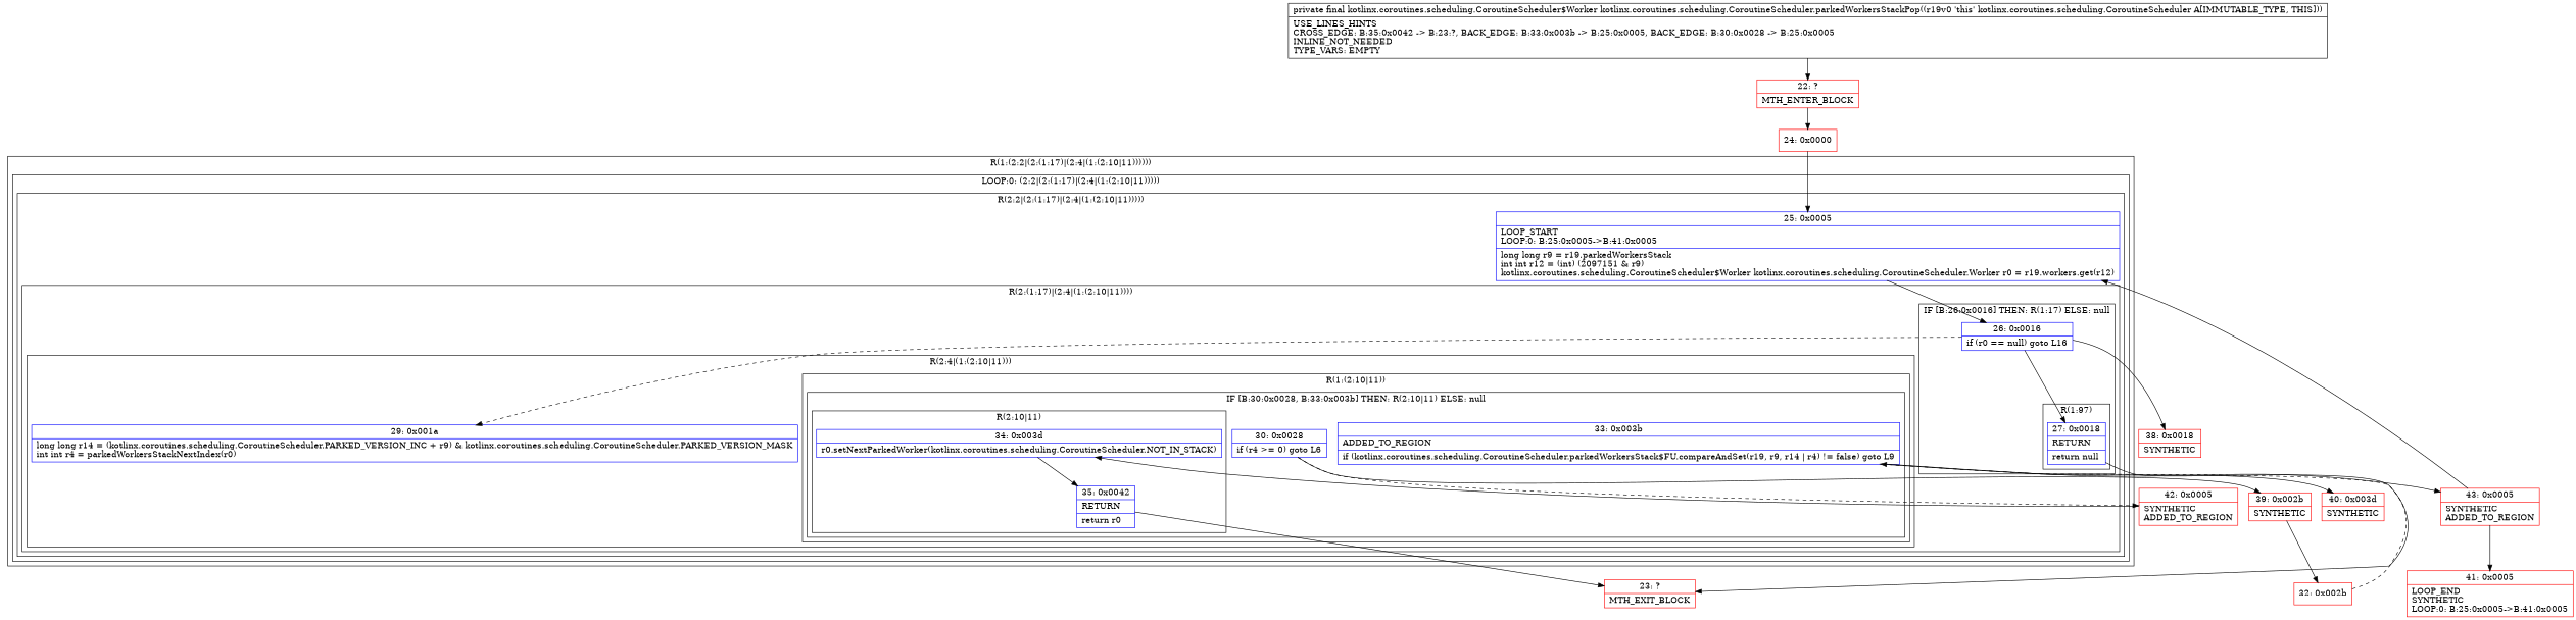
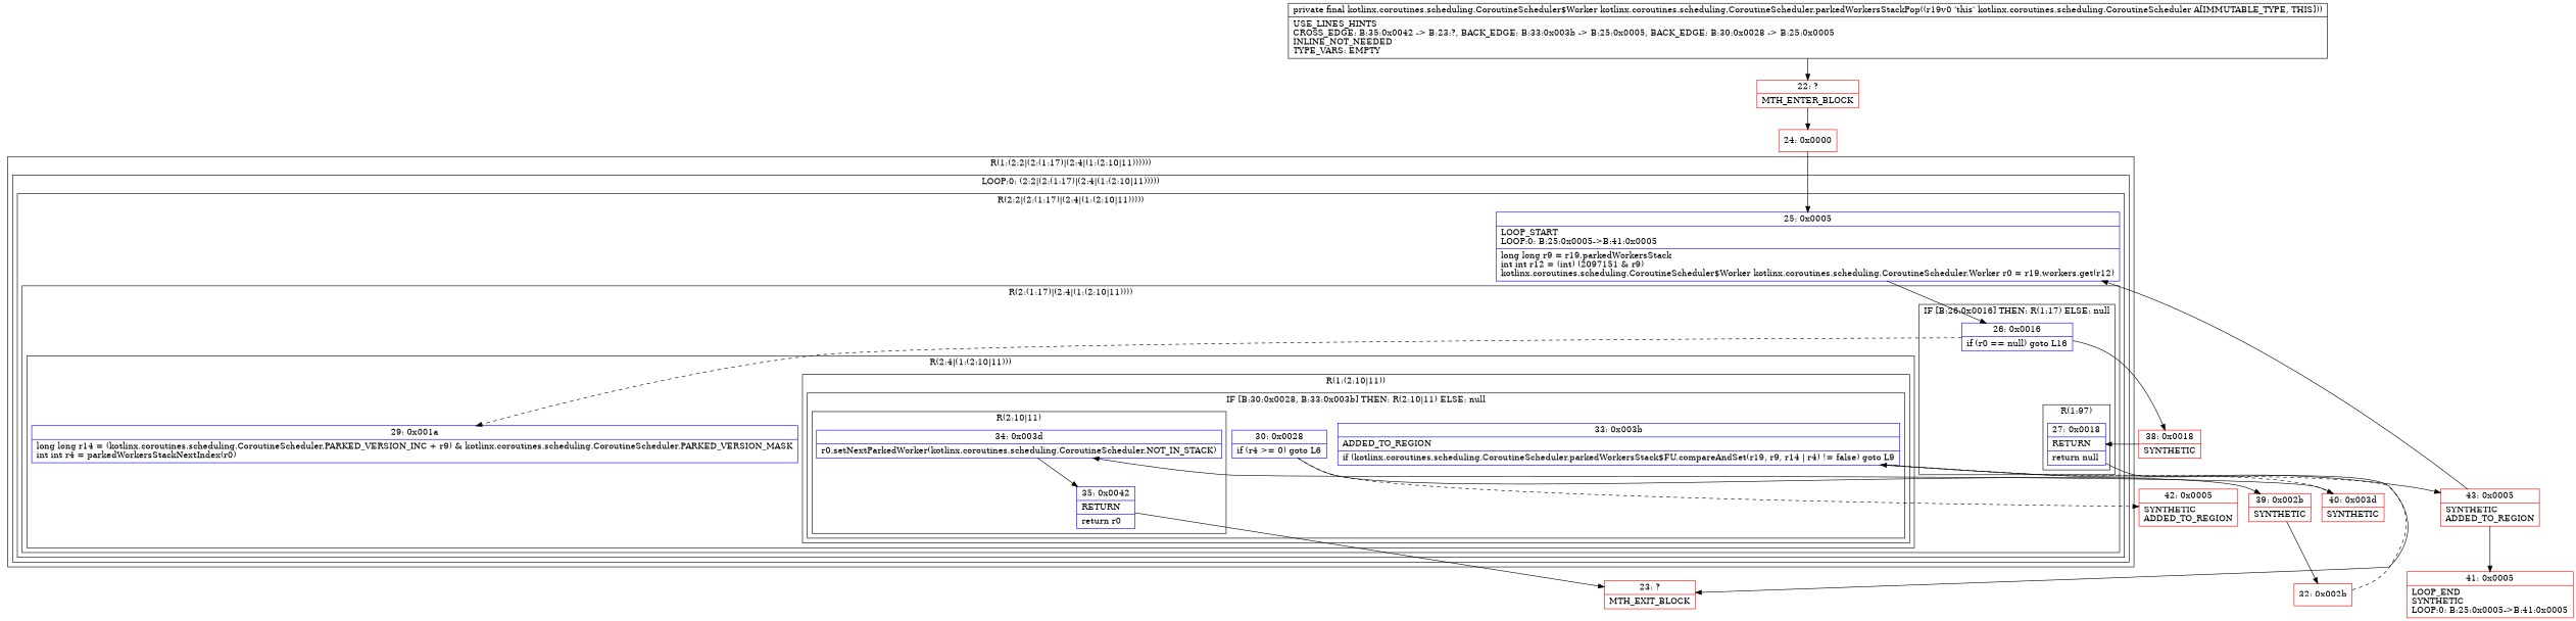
  digraph {
    node [color=red shape=record]
    n1 [color=blue label="{27\:\ 0x0018|RETURN\l|return null\l}"]
    n2 [color=blue label="{26\:\ 0x0016|if (r0 == null) goto L16\l}"]
    n3 [color=blue label="{34\:\ 0x003d|r0.setNextParkedWorker(kotlinx.coroutines.scheduling.CoroutineScheduler.NOT_IN_STACK)\l}"]
    n4 [color=blue label="{35\:\ 0x0042|RETURN\l|return r0\l}"]
    n5 [color=blue label="{30\:\ 0x0028|if (r4 \>= 0) goto L6\l}"]
    n6 [color=blue label="{33\:\ 0x003b|ADDED_TO_REGION\l|if (kotlinx.coroutines.scheduling.CoroutineScheduler.parkedWorkersStack$FU.compareAndSet(r19, r9, r14 \| r4) != false) goto L9\l}"]
    n7 [color=blue label="{29\:\ 0x001a|long long r14 = (kotlinx.coroutines.scheduling.CoroutineScheduler.PARKED_VERSION_INC + r9) & kotlinx.coroutines.scheduling.CoroutineScheduler.PARKED_VERSION_MASK\lint int r4 = parkedWorkersStackNextIndex(r0)\l}"]
    n8 [color=blue label="{25\:\ 0x0005|LOOP_START\lLOOP:0: B:25:0x0005\-\>B:41:0x0005\l|long long r9 = r19.parkedWorkersStack\lint int r12 = (int) (2097151 & r9)\lkotlinx.coroutines.scheduling.CoroutineScheduler$Worker kotlinx.coroutines.scheduling.CoroutineScheduler.Worker r0 = r19.workers.get(r12)\l}"]
    n9 [label="{23\:\ ?|MTH_EXIT_BLOCK\l}"]
    n10 [label="{38\:\ 0x0018|SYNTHETIC\l}"]
    n11 [label="{39\:\ 0x002b|SYNTHETIC\l}"]
    n12 [label="{42\:\ 0x0005|SYNTHETIC\lADDED_TO_REGION\l}"]
    n13 [label="{40\:\ 0x003d|SYNTHETIC\l}"]
    n14 [label="{43\:\ 0x0005|SYNTHETIC\lADDED_TO_REGION\l}"]
    n15 [label="{32\:\ 0x002b}"]
    n16 [label="{41\:\ 0x0005|LOOP_END\lSYNTHETIC\lLOOP:0: B:25:0x0005\-\>B:41:0x0005\l}"]
    n17 [label="{22\:\ ?|MTH_ENTER_BLOCK\l}"]
    n18 [label="{24\:\ 0x0000}"]
    n19 [label="{private final kotlinx.coroutines.scheduling.CoroutineScheduler$Worker kotlinx.coroutines.scheduling.CoroutineScheduler.parkedWorkersStackPop((r19v0 'this' kotlinx.coroutines.scheduling.CoroutineScheduler A[IMMUTABLE_TYPE, THIS]))  | USE_LINES_HINTS\lCROSS_EDGE: B:35:0x0042 \-\> B:23:?, BACK_EDGE: B:33:0x003b \-\> B:25:0x0005, BACK_EDGE: B:30:0x0028 \-\> B:25:0x0005\lINLINE_NOT_NEEDED\lTYPE_VARS: EMPTY\l}" color=""]
    subgraph cluster_1 {
      label="R(1:(2:2|(2:(1:17)|(2:4|(1:(2:10|11))))))"
      subgraph cluster_2 {
        label="LOOP:0: (2:2|(2:(1:17)|(2:4|(1:(2:10|11)))))"
        subgraph cluster_3 {
          label="R(2:2|(2:(1:17)|(2:4|(1:(2:10|11)))))"
          n8
          subgraph cluster_4 {
            label="R(2:(1:17)|(2:4|(1:(2:10|11))))"
            subgraph cluster_5 {
              label="IF [B:26:0x0016] THEN: R(1:17) ELSE: null"
              n2
              subgraph cluster_6 {
                label="R(1:97)"
                n1
              }
            }
            subgraph cluster_7 {
              label="R(2:4|(1:(2:10|11)))"
              n7
              subgraph cluster_8 {
                label="R(1:(2:10|11))"
                subgraph cluster_9 {
                  label="IF [B:30:0x0028, B:33:0x003b] THEN: R(2:10|11) ELSE: null"
                  n5
                  n6
                  subgraph cluster_10 {
                    label="R(2:10|11)"
                    n3
                    n4
                  }
                }
              }
            }
          }
        }
      }
    }
    n1 -> n9
    n2 -> n7 [style=dashed]
    n2 -> n10
    n3 -> n4
    n4 -> n9
    n5 -> n11
    n5 -> n12 [style=dashed]
-   n6 -> n13
+   n6 -> n13 [style=dashed]
    n6 -> n14 [style=solid]
    n8 -> n2
-   n2 -> n1
+   n10 -> n1
    n11 -> n15
-   n12 -> n3
+   n13 -> n3
    n14 -> n8
    n14 -> n16
    n15 -> n6 [style=dashed]
    n17 -> n18
    n18 -> n8
    n19 -> n17
  }
